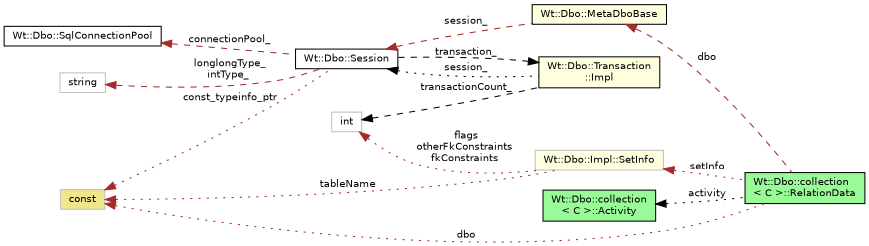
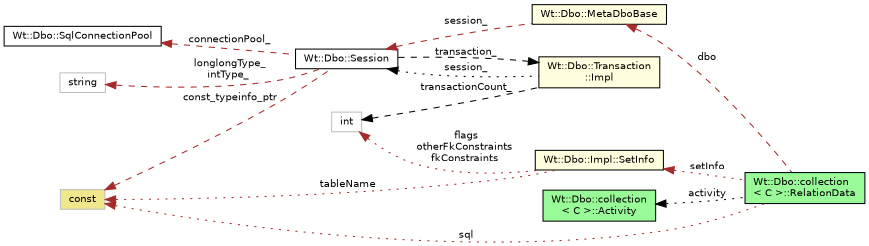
  digraph {
    rankdir=LR
    node [color=black fillcolor=white fontname=Helvetica fontsize=10 shape=record style=filled]
    edge [color=brown dir=back fontname=Helvetica fontsize=10 labelfontname=Helvetica labelfontsize=10 style=dashed]
    n1 [fillcolor=palegreen fontcolor=black height=0.2 label="Wt::Dbo::collection\l\< C \>::RelationData" width=0.4]
    n2 [fillcolor=lightyellow height=0.2 label="Wt::Dbo::MetaDboBase" width=0.4]
    n3 [color=grey75 height=0.2 label=int width=0.4]
    n4 [fillcolor=lightyellow height=0.2 label="Wt::Dbo::Transaction\l::Impl" width=0.4]
-   n5 [color=grey75 fillcolor=lightyellow height=0.2 label="Wt::Dbo::Impl::SetInfo" width=0.4]
+   n5 [fillcolor=lightyellow height=0.2 label="Wt::Dbo::Impl::SetInfo" width=0.4]
    n6 [height=0.2 label="Wt::Dbo::Session" width=0.4]
    n7 [color=grey75 height=0.2 label=string width=0.4]
    n8 [color=grey75 fillcolor=khaki height=0.2 label=const width=0.4]
    n9 [height=0.2 label="Wt::Dbo::SqlConnectionPool" width=0.4]
    n10 [fillcolor=palegreen height=0.2 label="Wt::Dbo::collection\l\< C \>::Activity" width=0.4]
    n2 -> n1 [label=" dbo"]
    n3 -> n4 [color=black label=" transactionCount_"]
    n3 -> n5 [label=" flags\notherFkConstraints\nfkConstraints" style=dotted]
    n4 -> n6 [color=black label=" transaction_"]
    n5 -> n1 [label=" setInfo" style=dotted]
    n6 -> n2 [label=" session_"]
    n6 -> n4 [color=black label=" session_" style=dotted]
    n7 -> n6 [label=" longlongType_\nintType_"]
-   n8 -> n1 [label=" dbo" style=dotted]
+   n8 -> n1 [label=" sql" style=dotted]
    n8 -> n5 [label=" tableName" style=dotted]
-   n8 -> n6 [label=" const_typeinfo_ptr" style=dotted]
+   n8 -> n6 [label=" const_typeinfo_ptr"]
    n9 -> n6 [label=" connectionPool_"]
    n10 -> n1 [color=black label=" activity" style=dotted]
  }
